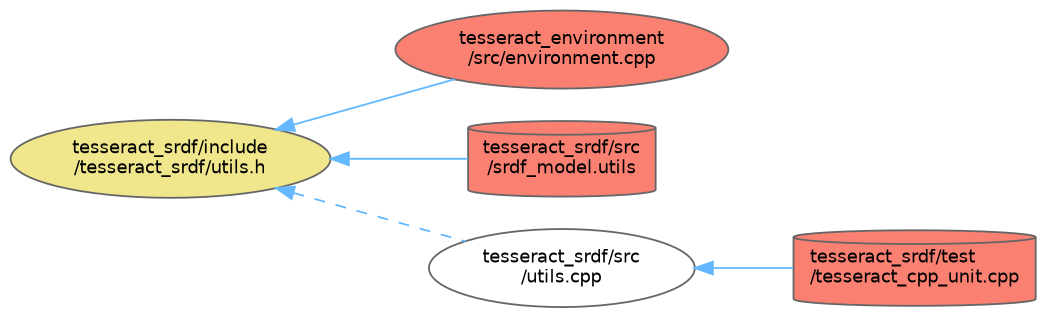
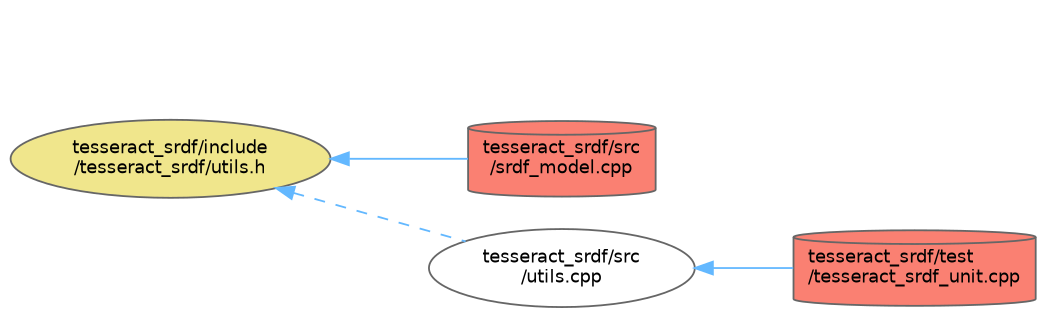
  digraph {
    fontname="DejaVu Sans"
    rankdir=LR
    node [color=grey40 fillcolor=salmon fontname="DejaVu Sans" fontsize=10 shape=ellipse style=filled]
    edge [color=steelblue1 dir=back fontname="DejaVu Sans" fontsize=10 labelfontname=Helvetica labelfontsize=10 style=solid]
    n1 [color=gray40 fillcolor=khaki fontcolor=black height=0.2 label="tesseract_srdf/include\l/tesseract_srdf/utils.h" width=0.4]
-   n2 [height=0.2 label="tesseract_environment\l/src/environment.cpp" width=0.4]
-   n3 [height=0.2 label="tesseract_srdf/src\l/srdf_model.utils" shape=cylinder width=0.4]
+   n3 [height=0.2 label="tesseract_srdf/src\l/srdf_model.cpp" shape=cylinder width=0.4]
    n4 [fillcolor=white height=0.2 label="tesseract_srdf/src\l/utils.cpp" width=0.4]
-   n5 [height=0.2 label="tesseract_srdf/test\l/tesseract_cpp_unit.cpp" shape=cylinder width=0.4]
-   n1 -> n2
+   n5 [height=0.2 label="tesseract_srdf/test\l/tesseract_srdf_unit.cpp" shape=cylinder width=0.4]
    n1 -> n3
    n1 -> n4 [style=dashed]
    n4 -> n5
  }
